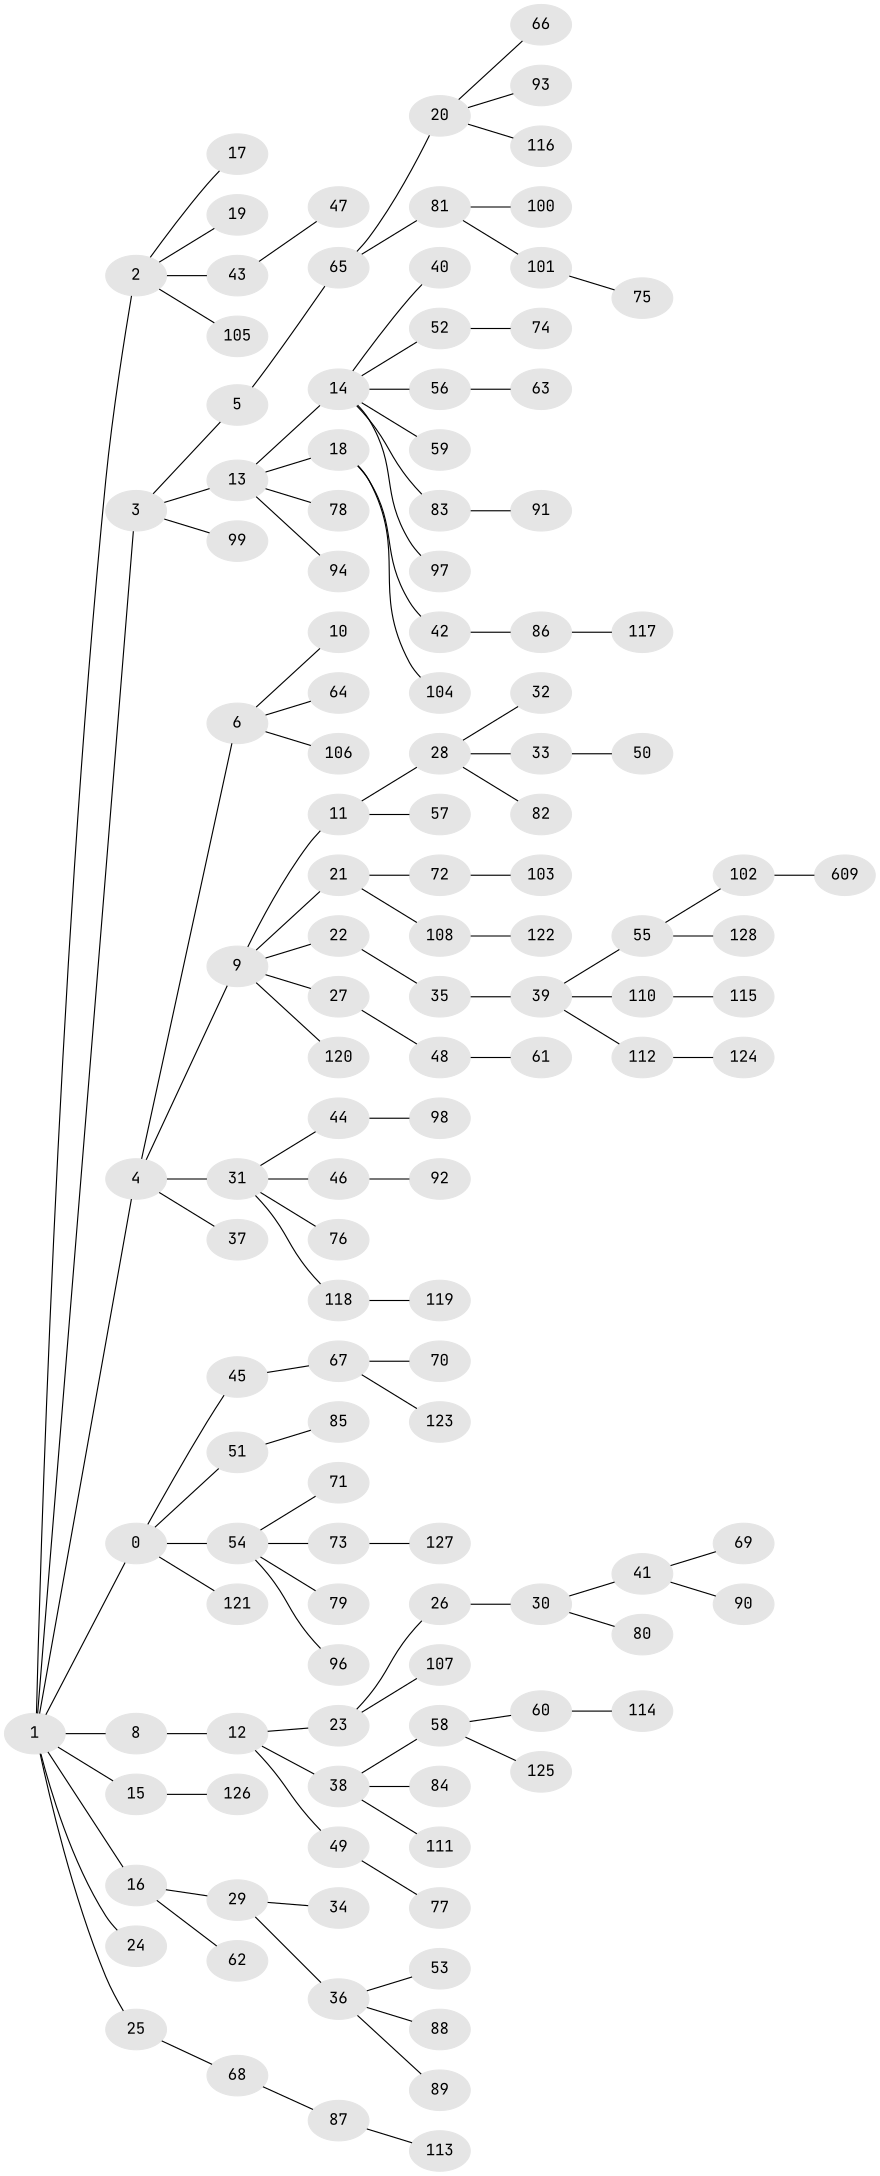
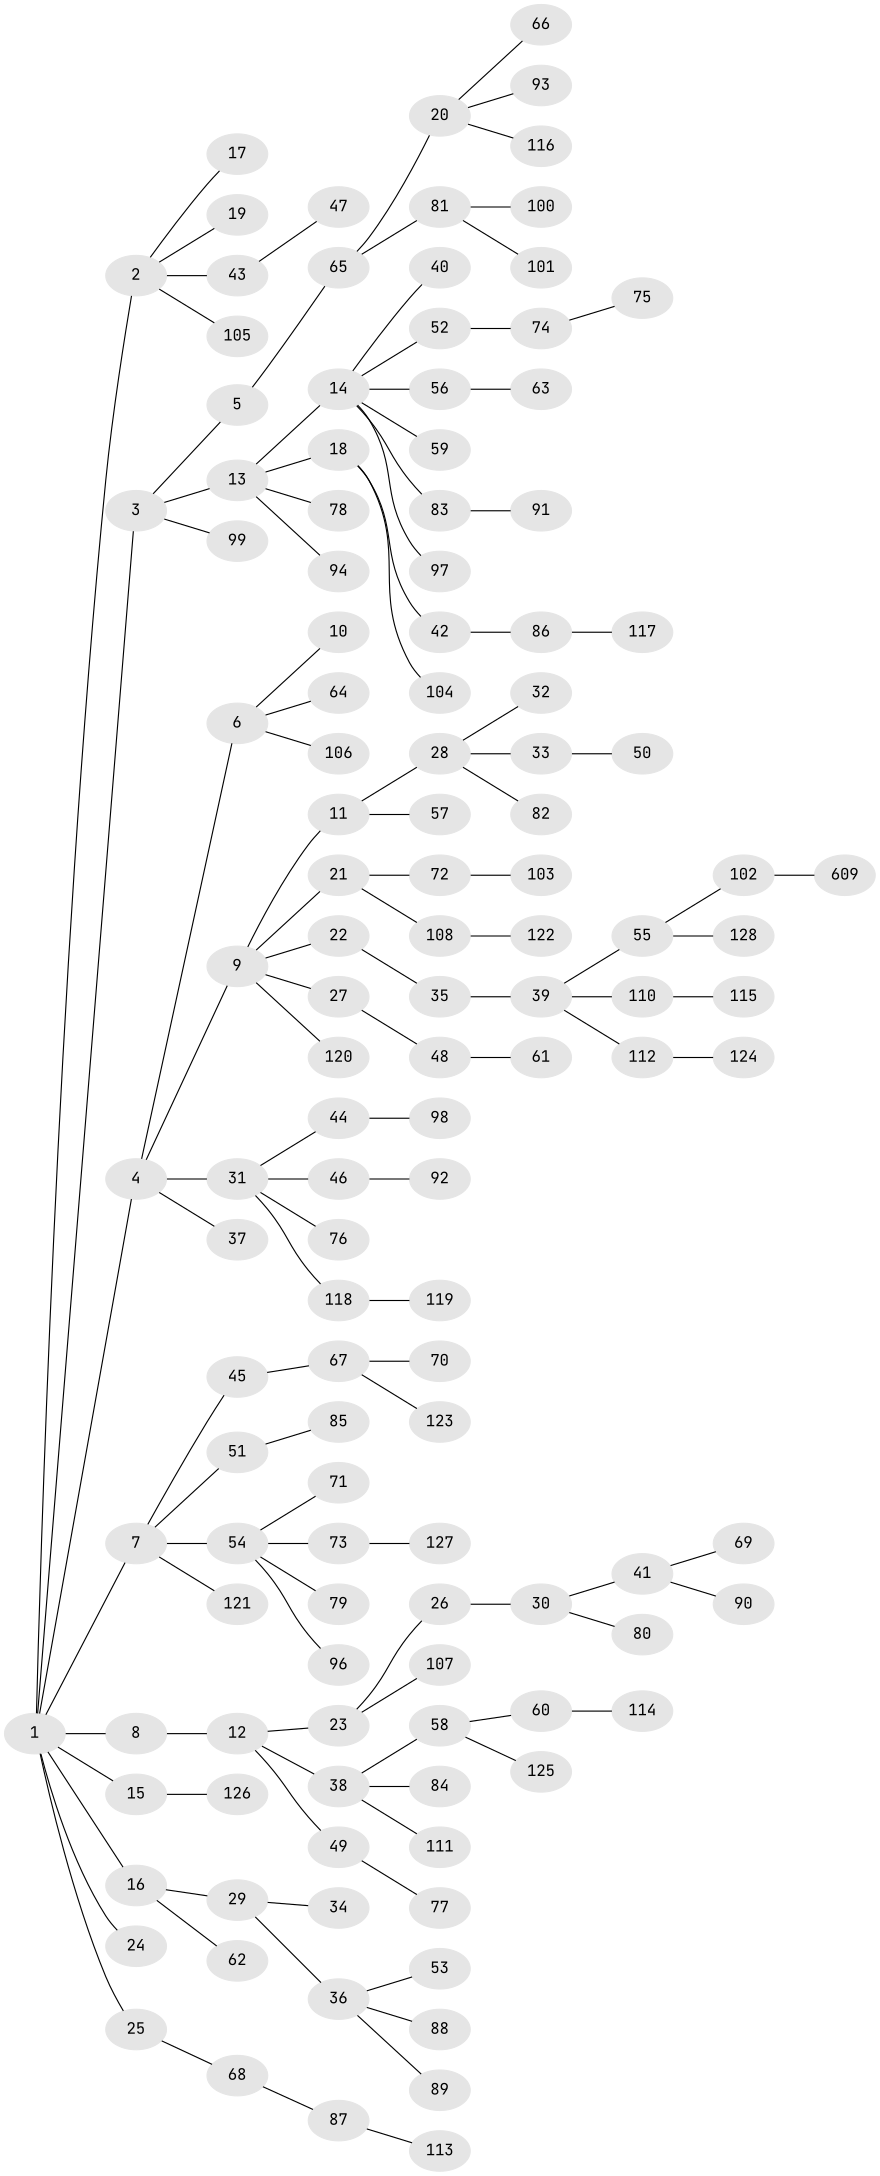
  graph {
    fontname="JetBrains Mono"
    rankdir=LR
    node [color=gray90 fontname="JetBrains Mono" style=filled]
    edge [fontname="JetBrains Mono"]
    1
    2
    3
    4
-   7 [label=0]
+   7
    8
    15
    16
    24
    25
    17
    19
    43
    105
    5
    13
    99
    6
    9
    31
    37
    45
    51
    54
    121
    12
    126
    29
    62
    68
    47
    65
    14
    18
    78
    94
    10
    64
    106
    11
    21
    22
    27
    120
    44
    46
    76
    118
    20
    66
    93
    116
    81
    67
    85
    71
    73
    79
    96
    23
    38
    49
    28
    57
    72
    108
    35
    48
    32
    33
    82
    26
    107
    58
    84
    111
    77
    40
    52
    56
    59
    83
    97
    42
    104
    74
    63
    91
    34
    36
    86
    103
    122
    39
    30
    87
    41
    80
    61
    50
    53
    88
    89
    69
    90
    98
    92
    119
    55
    110
    112
    60
    125
    102
    128
    115
    124
    117
    70
    123
    75
    127
    n123 [label=609]
    114
    100
    101
    113
    1 -- 2
    1 -- 3
    1 -- 4
    1 -- 7
    1 -- 8
    1 -- 15
    1 -- 16
    1 -- 24
    1 -- 25
    2 -- 17
    2 -- 19
    2 -- 43
    2 -- 105
    3 -- 5
    3 -- 13
    3 -- 99
    4 -- 6
    4 -- 9
    4 -- 31
    4 -- 37
    7 -- 45
    7 -- 51
    7 -- 54
    7 -- 121
    8 -- 12
    15 -- 126
    16 -- 29
    16 -- 62
    25 -- 68
    43 -- 47
    5 -- 65
    13 -- 14
    13 -- 18
    13 -- 78
    13 -- 94
    6 -- 10
    6 -- 64
    6 -- 106
    9 -- 11
    9 -- 21
    9 -- 22
    9 -- 27
    9 -- 120
    31 -- 44
    31 -- 46
    31 -- 76
    31 -- 118
    45 -- 67
    51 -- 85
    54 -- 71
    54 -- 73
    54 -- 79
    54 -- 96
    12 -- 23
    12 -- 38
    12 -- 49
    29 -- 34
    29 -- 36
    68 -- 87
    65 -- 20
    65 -- 81
    14 -- 40
    14 -- 52
    14 -- 56
    14 -- 59
    14 -- 83
    14 -- 97
    18 -- 42
    18 -- 104
    11 -- 28
    11 -- 57
    21 -- 72
    21 -- 108
    22 -- 35
    27 -- 48
    44 -- 98
    46 -- 92
    118 -- 119
    20 -- 66
    20 -- 93
    20 -- 116
    81 -- 100
    81 -- 101
    67 -- 70
    67 -- 123
    73 -- 127
    23 -- 26
    23 -- 107
    38 -- 58
    38 -- 84
    38 -- 111
    49 -- 77
    28 -- 32
    28 -- 33
    28 -- 82
    72 -- 103
    108 -- 122
    35 -- 39
    48 -- 61
    33 -- 50
    26 -- 30
    58 -- 60
    58 -- 125
    52 -- 74
    56 -- 63
    83 -- 91
    42 -- 86
-   101 -- 75
+   74 -- 75
    36 -- 53
    36 -- 88
    36 -- 89
    86 -- 117
    39 -- 55
    39 -- 110
    39 -- 112
    30 -- 41
    30 -- 80
    87 -- 113
    41 -- 69
    41 -- 90
    55 -- 102
    55 -- 128
    110 -- 115
    112 -- 124
    60 -- 114
    102 -- n123
  }
